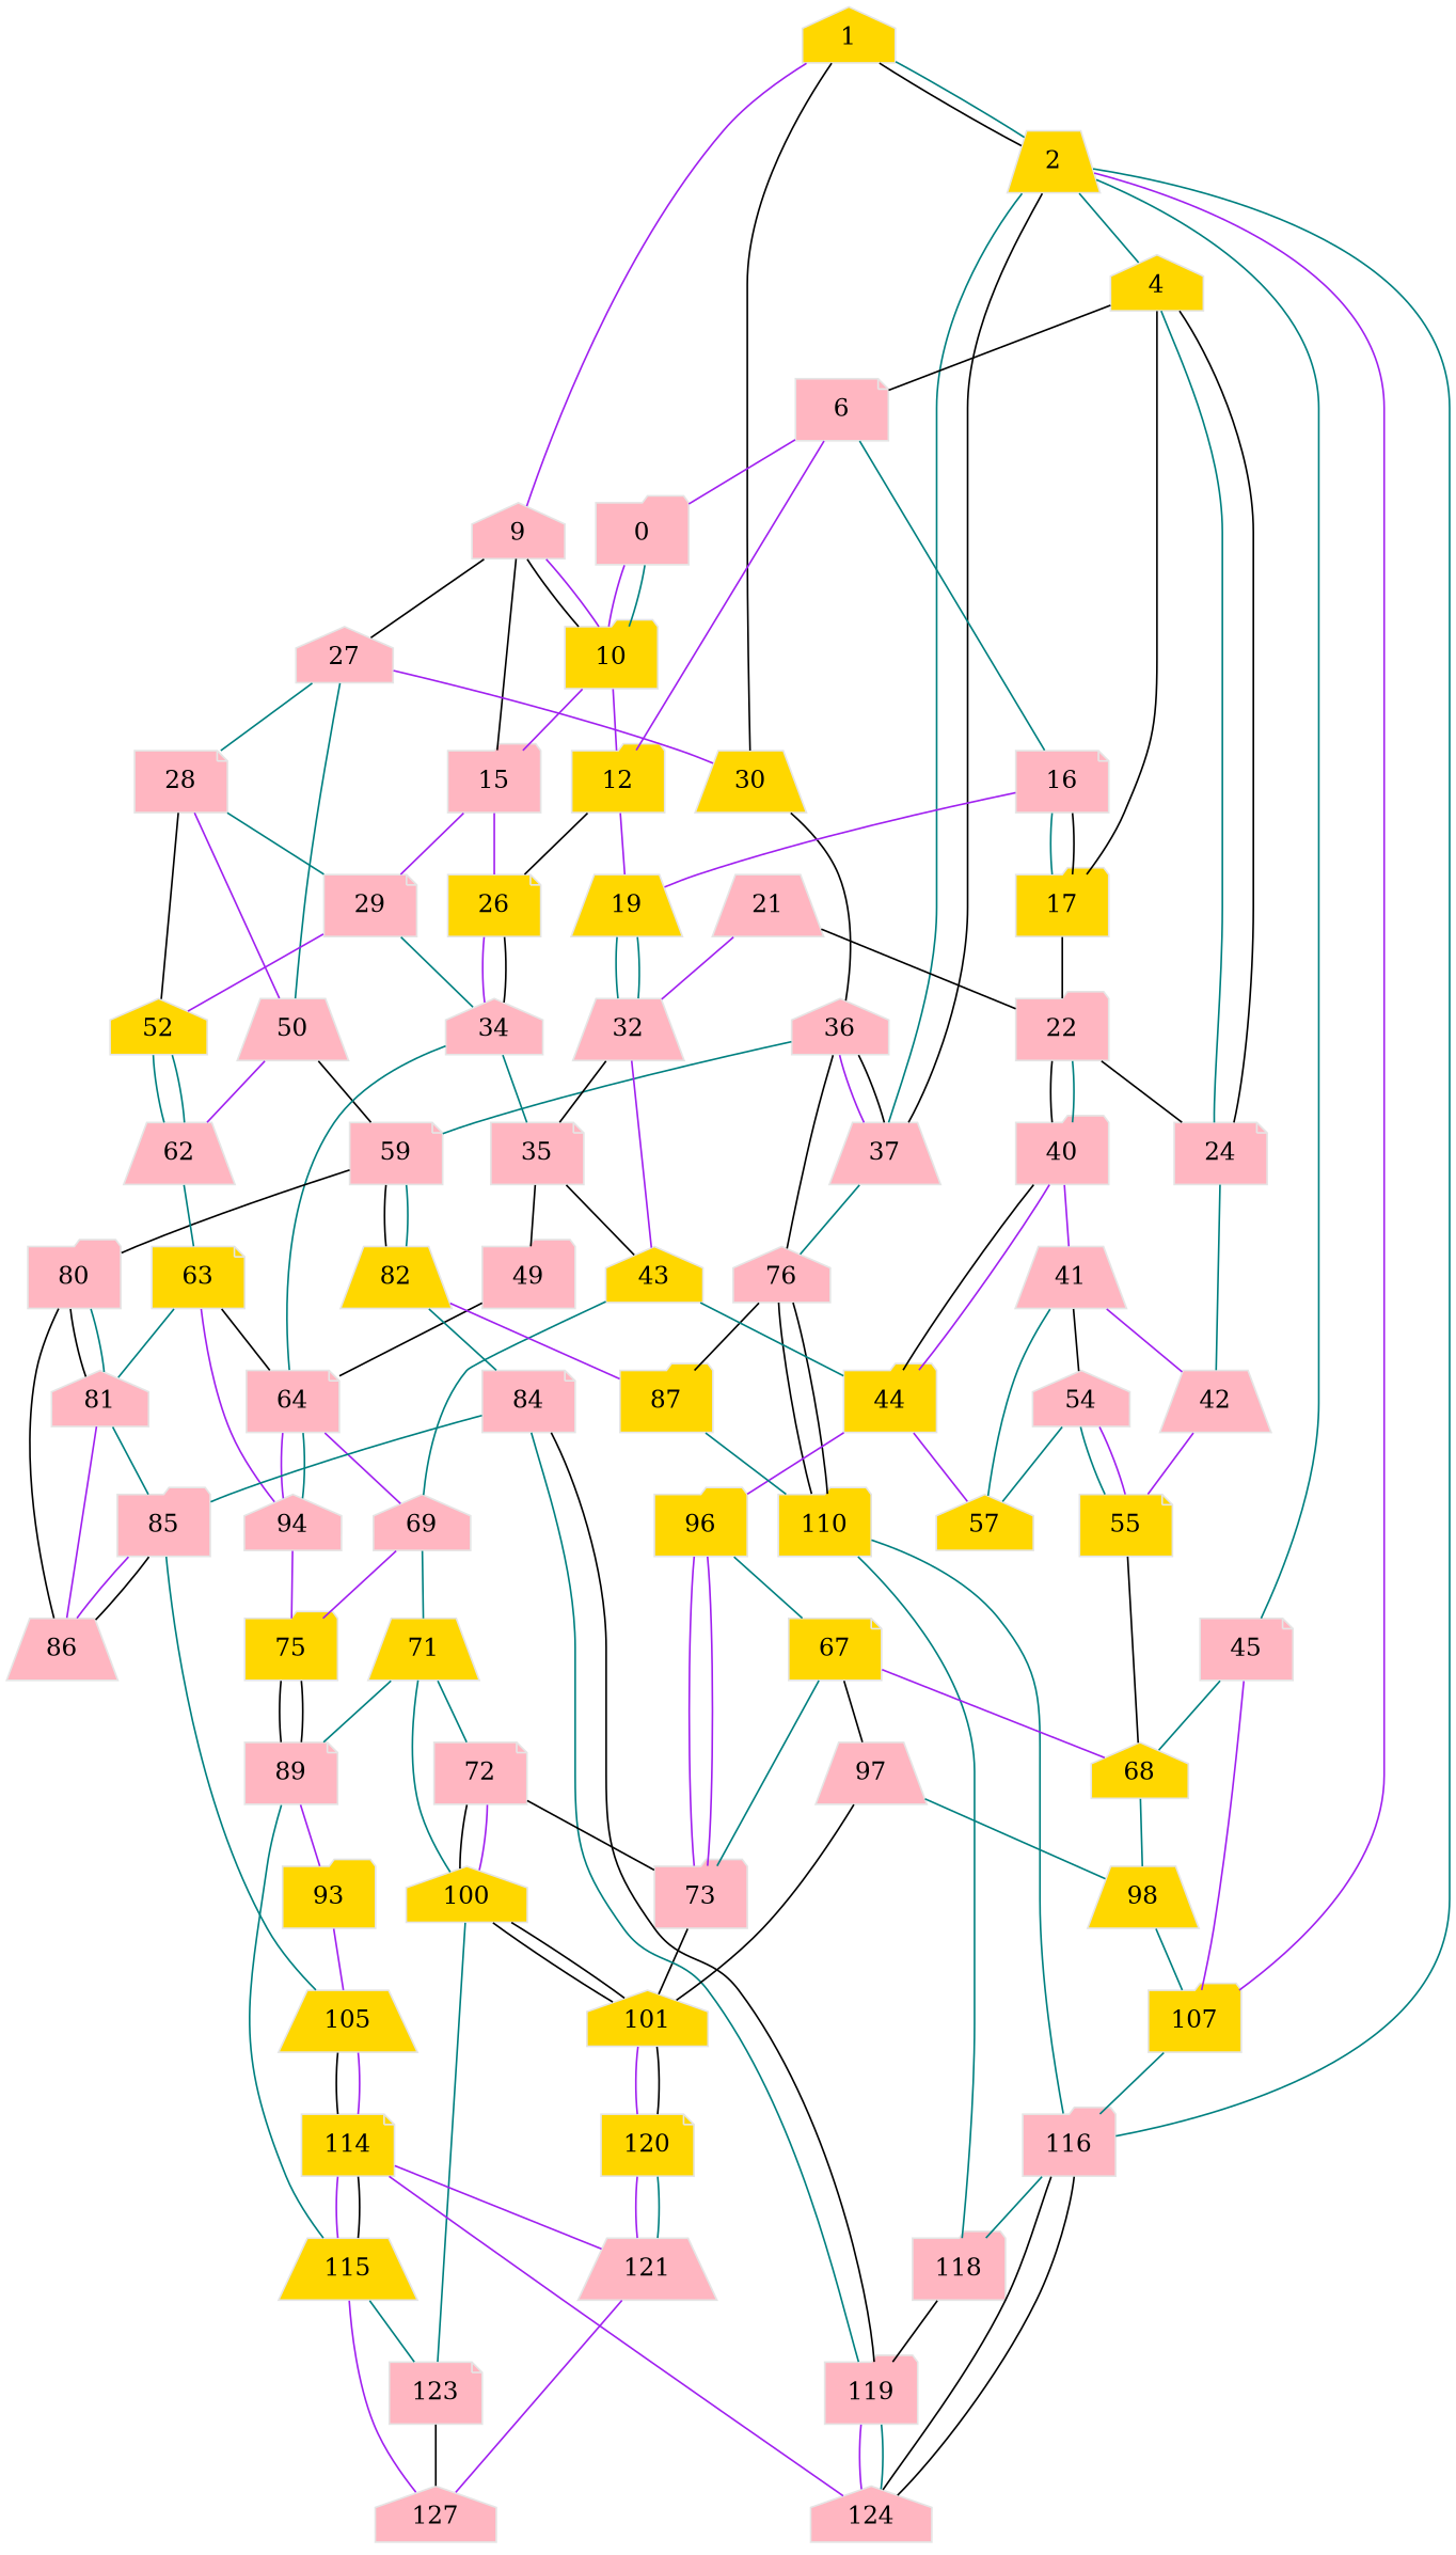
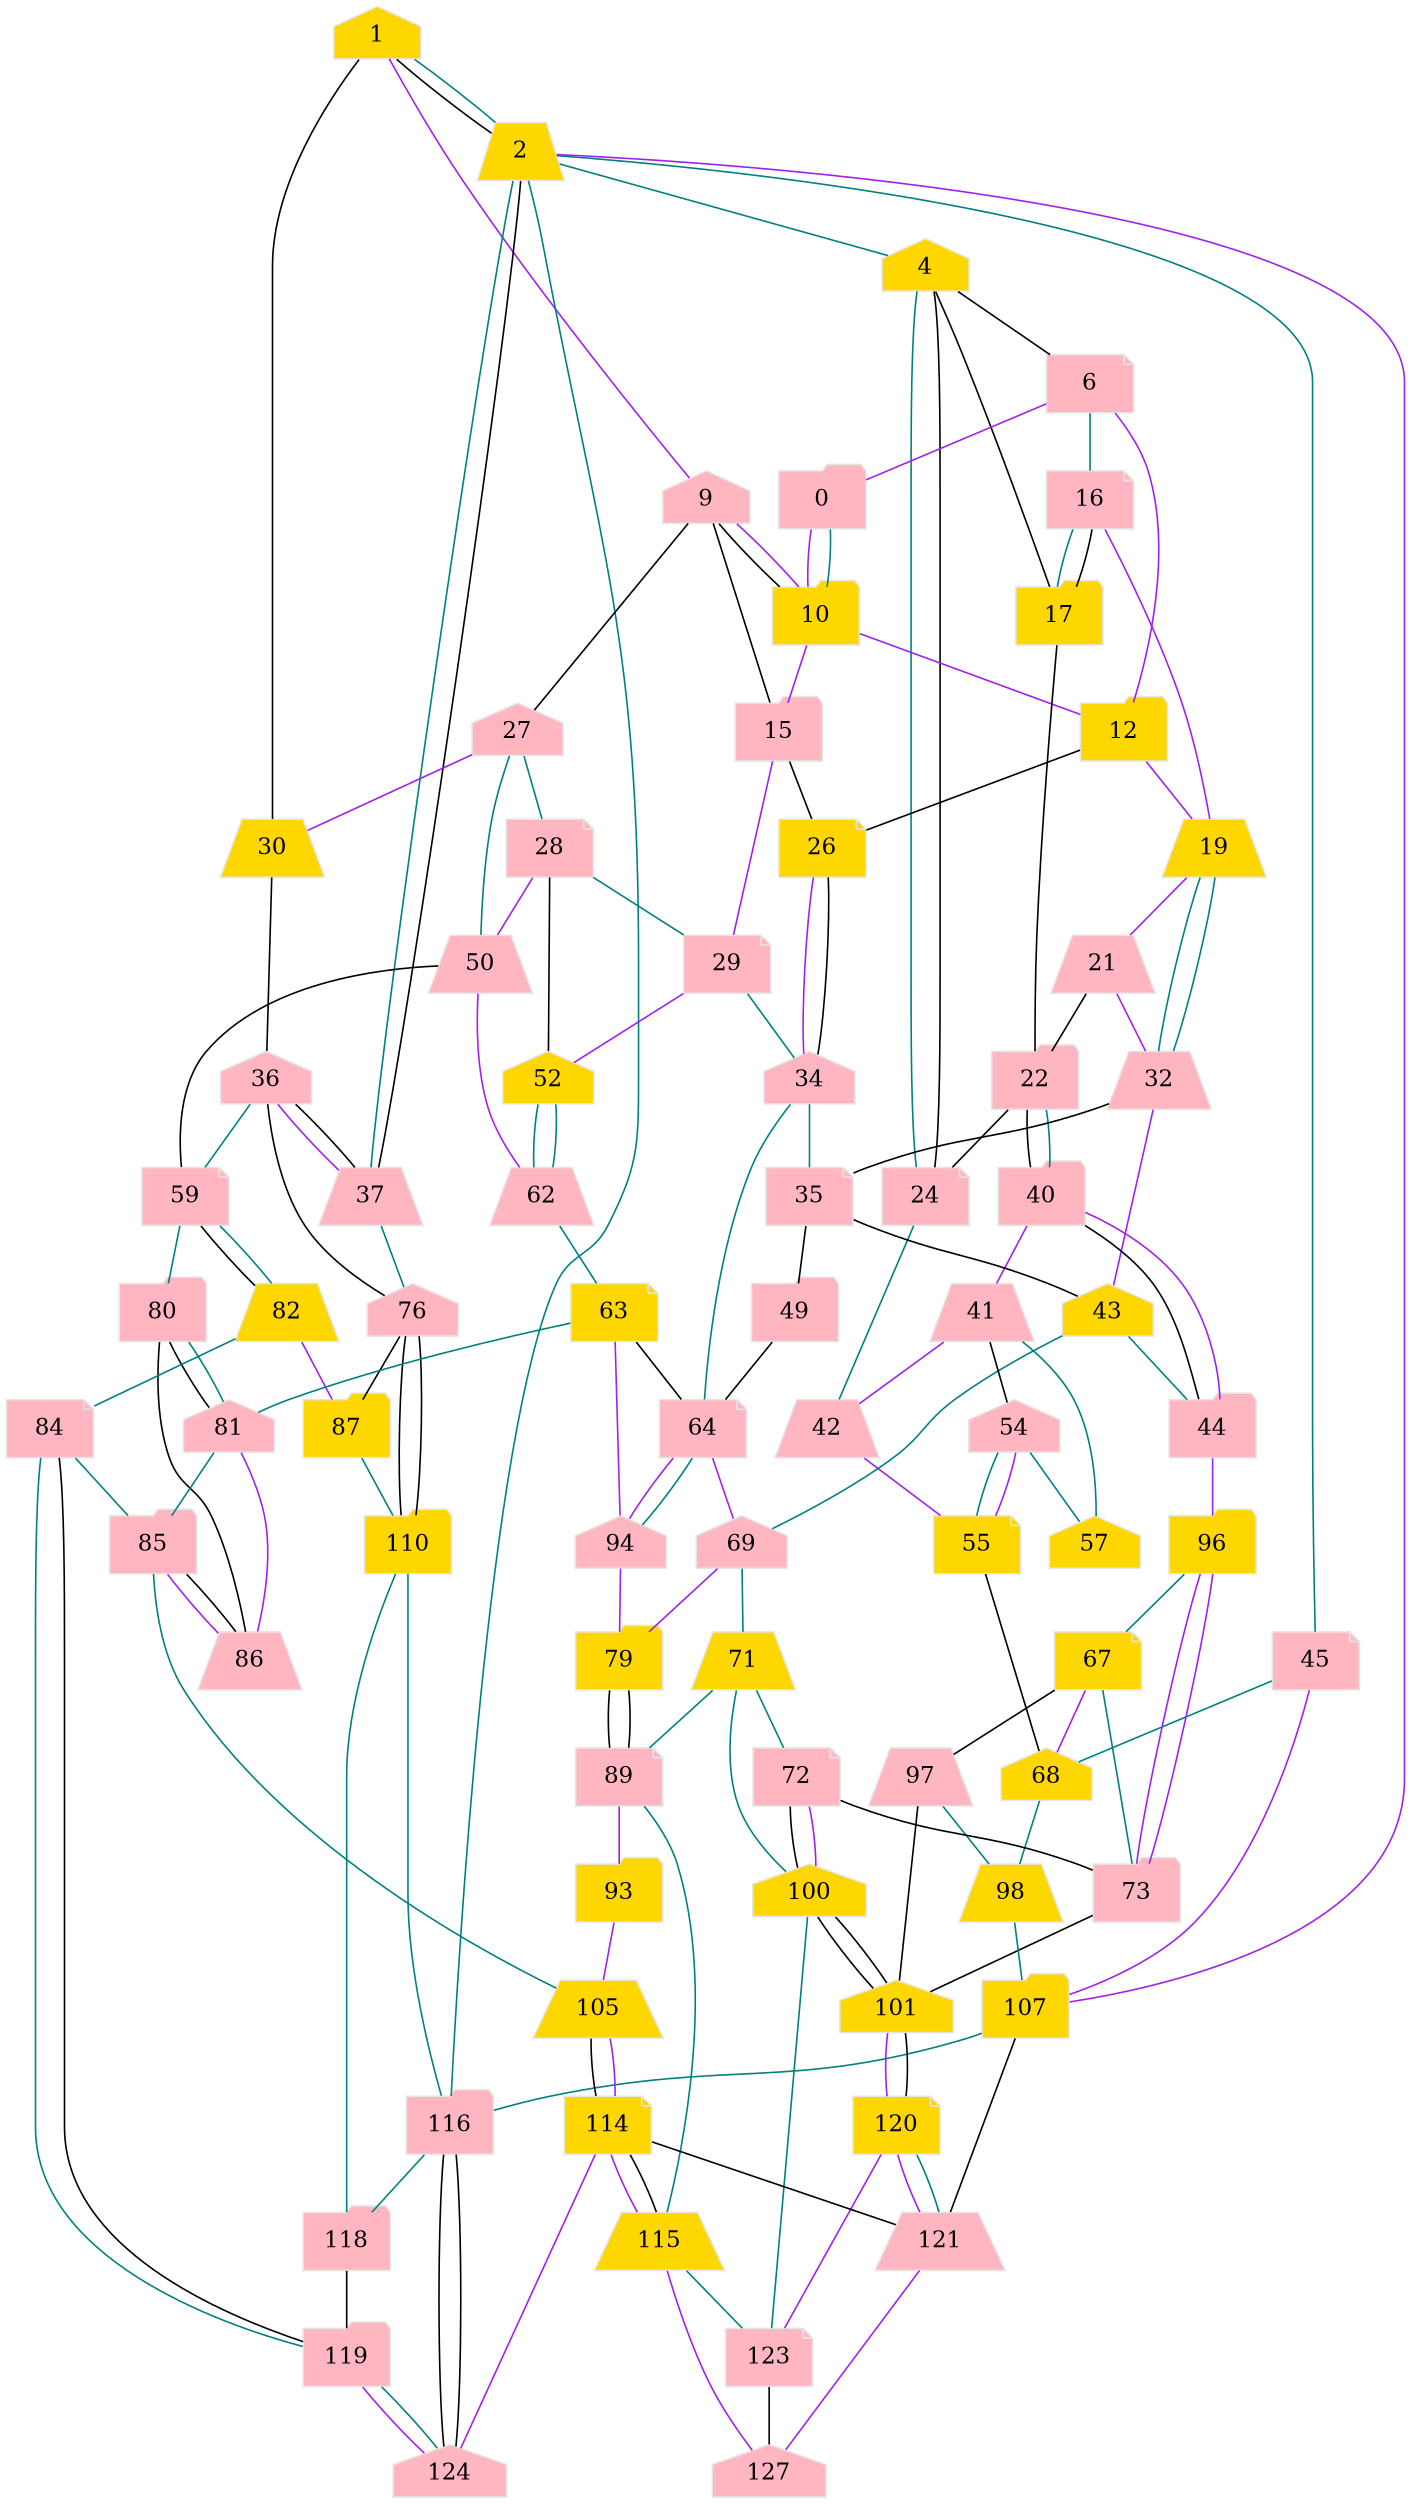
  graph {
    node [color=gray90 fillcolor=lightpink shape=folder style=filled]
    edge [color=teal]
    1 [fillcolor=gold shape=house super="+8"]
    2 [fillcolor=gold shape=trapezium super="+3"]
    9 [shape=house super="+14"]
    30 [fillcolor=gold shape=trapezium]
    4 [fillcolor=gold shape=house super="+5"]
    37 [shape=trapezium]
    45 [shape=note super="+95"]
    107 [fillcolor=gold super="+108"]
    116 [super="+117"]
    10 [fillcolor=gold super="+11"]
    15 [super="+25"]
    27 [shape=house super="+31"]
    36 [shape=house super="+58"]
    6 [shape=note super="+13"]
    17 [fillcolor=gold]
    24 [shape=note]
    76 [shape=house super="+77"]
    68 [fillcolor=gold shape=house super="+94"]
    121 [shape=trapezium super="+126"]
    118
    124 [shape=house]
    n22 [label=0]
    12 [fillcolor=gold super="+18"]
    16 [shape=note]
    22 [super="+23"]
    42 [shape=trapezium super="+46"]
    19 [fillcolor=gold shape=trapezium super="+20"]
    26 [fillcolor=gold shape=note]
    29 [shape=note super="+38"]
    28 [shape=note super="+51"]
    50 [shape=trapezium super="+61"]
    21 [shape=trapezium]
    32 [shape=trapezium super="+33"]
    34 [shape=house super="+39"]
    52 [fillcolor=gold shape=house]
    40
    35 [shape=note super="+47"]
    43 [fillcolor=gold shape=house super="+48"]
    41 [shape=trapezium super="+53"]
-   44 [fillcolor=gold super="+56"]
+   44 [super="+56"]
    55 [fillcolor=gold shape=note]
    64 [shape=note super="+65"]
    59 [shape=note super="+60"]
    62 [shape=trapezium]
    49
    69 [shape=house super="+70"]
    80
    82 [fillcolor=gold shape=trapezium super="+83"]
    87 [fillcolor=gold super="+109"]
    110 [fillcolor=gold super="+111"]
    54 [shape=house]
    57 [fillcolor=gold shape=house]
    n53 [fillcolor=gold label=96]
    71 [fillcolor=gold shape=trapezium super="+91"]
-   75 [fillcolor=gold]
+   75 [fillcolor=gold label=79]
    67 [fillcolor=gold shape=note super="+96"]
    73 [super="+99"]
    98 [fillcolor=gold shape=trapezium super="+113"]
    n59 [label=94 shape=house super="+79"]
    63 [fillcolor=gold shape=note super="+78"]
    81 [shape=house super="+88"]
    86 [shape=trapezium]
    84 [shape=note]
    85 [super="+104"]
    97 [shape=trapezium super="+112"]
    101 [fillcolor=gold shape=house super="+102"]
    72 [shape=note]
    89 [shape=note super="+90"]
    100 [fillcolor=gold shape=house super="+103"]
    93 [fillcolor=gold super="+106"]
    115 [fillcolor=gold shape=trapezium super="+122"]
    123 [shape=note super="+128"]
    120 [fillcolor=gold shape=note]
    105 [fillcolor=gold shape=trapezium]
    119
    114 [fillcolor=gold shape=note super="+125"]
    127 [shape=house]
    1 -- 2 [color=black]
    1 -- 2
    1 -- 9 [color=purple]
    1 -- 30 [color=black]
    2 -- 4
    2 -- 37
    2 -- 37 [color=black]
    2 -- 45
    2 -- 107 [color=purple]
    2 -- 116
    9 -- 10 [color=black]
    9 -- 10 [color=purple]
    9 -- 15 [color=black]
    9 -- 27 [color=black]
    30 -- 36 [color=black]
    4 -- 6 [color=black]
    4 -- 17 [color=black]
    4 -- 24
    4 -- 24 [color=black]
    37 -- 76
    45 -- 107 [color=purple]
    45 -- 68
    107 -- 116
+   107 -- 121 [color=black]
    116 -- 118
    116 -- 124 [color=black]
    116 -- 124 [color=black]
    10 -- 15 [color=purple]
    10 -- 12 [color=purple]
-   15 -- 26 [color=purple]
+   15 -- 26 [color=black]
    15 -- 29 [color=purple]
    27 -- 30 [color=purple]
    27 -- 28
    27 -- 50
    36 -- 37 [color=purple]
    36 -- 37 [color=black]
    36 -- 76 [color=black]
    36 -- 59
    6 -- n22 [color=purple]
    6 -- 12 [color=purple]
    6 -- 16
    17 -- 22 [color=black]
    24 -- 42
    76 -- 87 [color=black]
    76 -- 110 [color=black]
    76 -- 110 [color=black]
    68 -- 98
    121 -- 127 [color=purple]
    118 -- 119 [color=black]
    n22 -- 10 [color=purple]
    n22 -- 10
    12 -- 19 [color=purple]
    12 -- 26 [color=black]
    16 -- 17
    16 -- 17 [color=black]
    16 -- 19 [color=purple]
    22 -- 24 [color=black]
    22 -- 40 [color=black]
    22 -- 40
    42 -- 55 [color=purple]
+   19 -- 21 [color=purple]
    19 -- 32
    19 -- 32
    26 -- 34 [color=purple]
    26 -- 34 [color=black]
    29 -- 34
    29 -- 52 [color=purple]
    28 -- 29
    28 -- 50 [color=purple]
    28 -- 52 [color=black]
    50 -- 59 [color=black]
    50 -- 62 [color=purple]
    21 -- 22 [color=black]
    21 -- 32 [color=purple]
    32 -- 35 [color=black]
    32 -- 43 [color=purple]
    34 -- 35
    34 -- 64
    52 -- 62
    52 -- 62
    40 -- 41 [color=purple]
    40 -- 44 [color=black]
    40 -- 44 [color=purple]
    35 -- 43 [color=black]
    35 -- 49 [color=black]
    43 -- 44
    43 -- 69
    41 -- 42 [color=purple]
    41 -- 54 [color=black]
    41 -- 57
-   44 -- 57 [color=purple]
    44 -- n53 [color=purple]
    55 -- 68 [color=black]
    64 -- 69 [color=purple]
    64 -- n59 [color=purple]
    64 -- n59
-   59 -- 80 [color=black]
+   59 -- 80
    59 -- 82 [color=black]
    59 -- 82
    62 -- 63
    49 -- 64 [color=black]
    69 -- 71
    69 -- 75 [color=purple]
    80 -- 81 [color=black]
    80 -- 81
    80 -- 86 [color=black]
    82 -- 87 [color=purple weight=2]
    82 -- 84
    87 -- 110
    110 -- 116
    110 -- 118
    54 -- 55
    54 -- 55 [color=purple]
    54 -- 57
    n53 -- 67
    n53 -- 73 [color=purple]
    n53 -- 73 [color=purple]
    71 -- 72
    71 -- 89
    71 -- 100
    75 -- 89 [color=black]
    75 -- 89 [color=black]
    67 -- 68 [color=purple]
    67 -- 73
    67 -- 97 [color=black]
    73 -- 101 [color=black]
    98 -- 107
    n59 -- 75 [color=purple]
    63 -- 64 [color=black]
    63 -- n59 [color=purple]
    63 -- 81
    81 -- 86 [color=purple]
    81 -- 85
    84 -- 85
    84 -- 119
    84 -- 119 [color=black]
    85 -- 86 [color=purple]
    85 -- 86 [color=black]
    85 -- 105
    97 -- 98 [weight=2]
    97 -- 101 [color=black]
    101 -- 120 [color=purple]
    101 -- 120 [color=black]
    72 -- 73 [color=black]
    72 -- 100 [color=black]
    72 -- 100 [color=purple]
    89 -- 93 [color=purple]
    89 -- 115
    100 -- 101 [color=black]
    100 -- 101 [color=black]
    100 -- 123
    93 -- 105 [color=purple]
    115 -- 123
    115 -- 127 [color=purple]
    123 -- 127 [color=black]
    120 -- 121 [color=purple]
    120 -- 121
+   120 -- 123 [color=purple]
    105 -- 114 [color=black]
    105 -- 114 [color=purple]
    119 -- 124 [color=purple]
    119 -- 124
-   114 -- 121 [color=purple]
+   114 -- 121 [color=black]
    114 -- 124 [color=purple]
    114 -- 115 [color=purple]
    114 -- 115 [color=black]
  }
